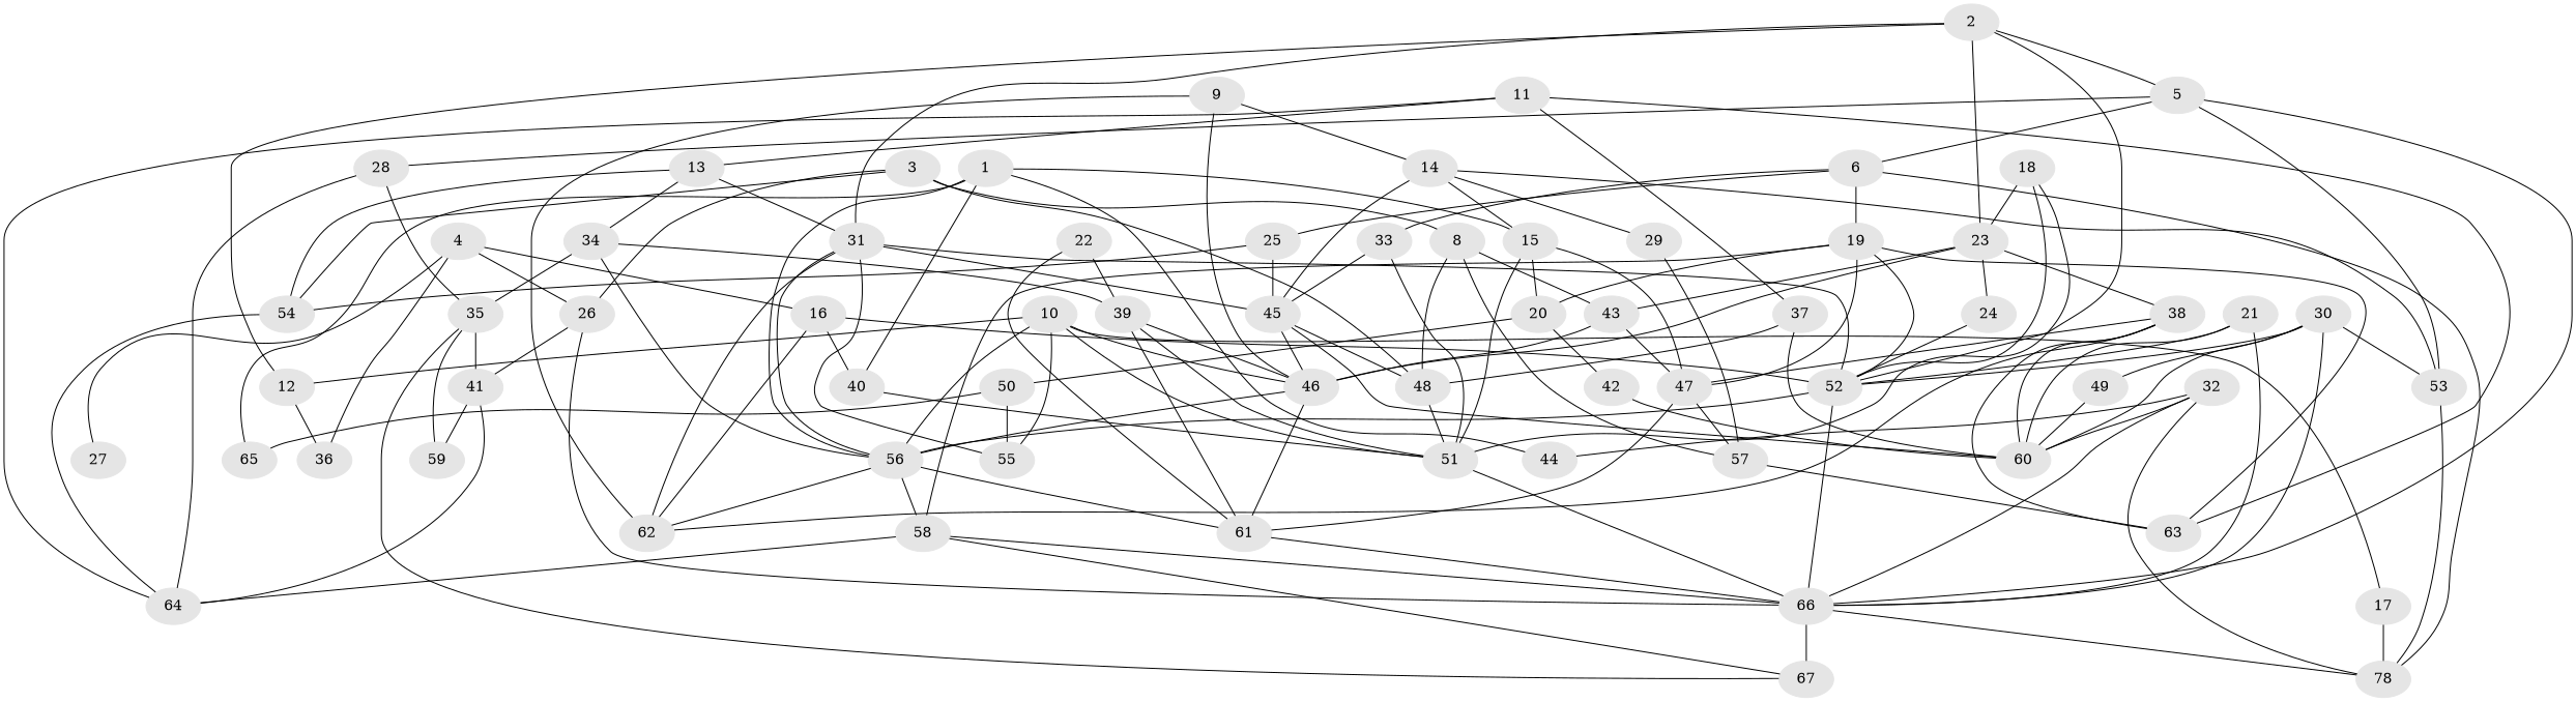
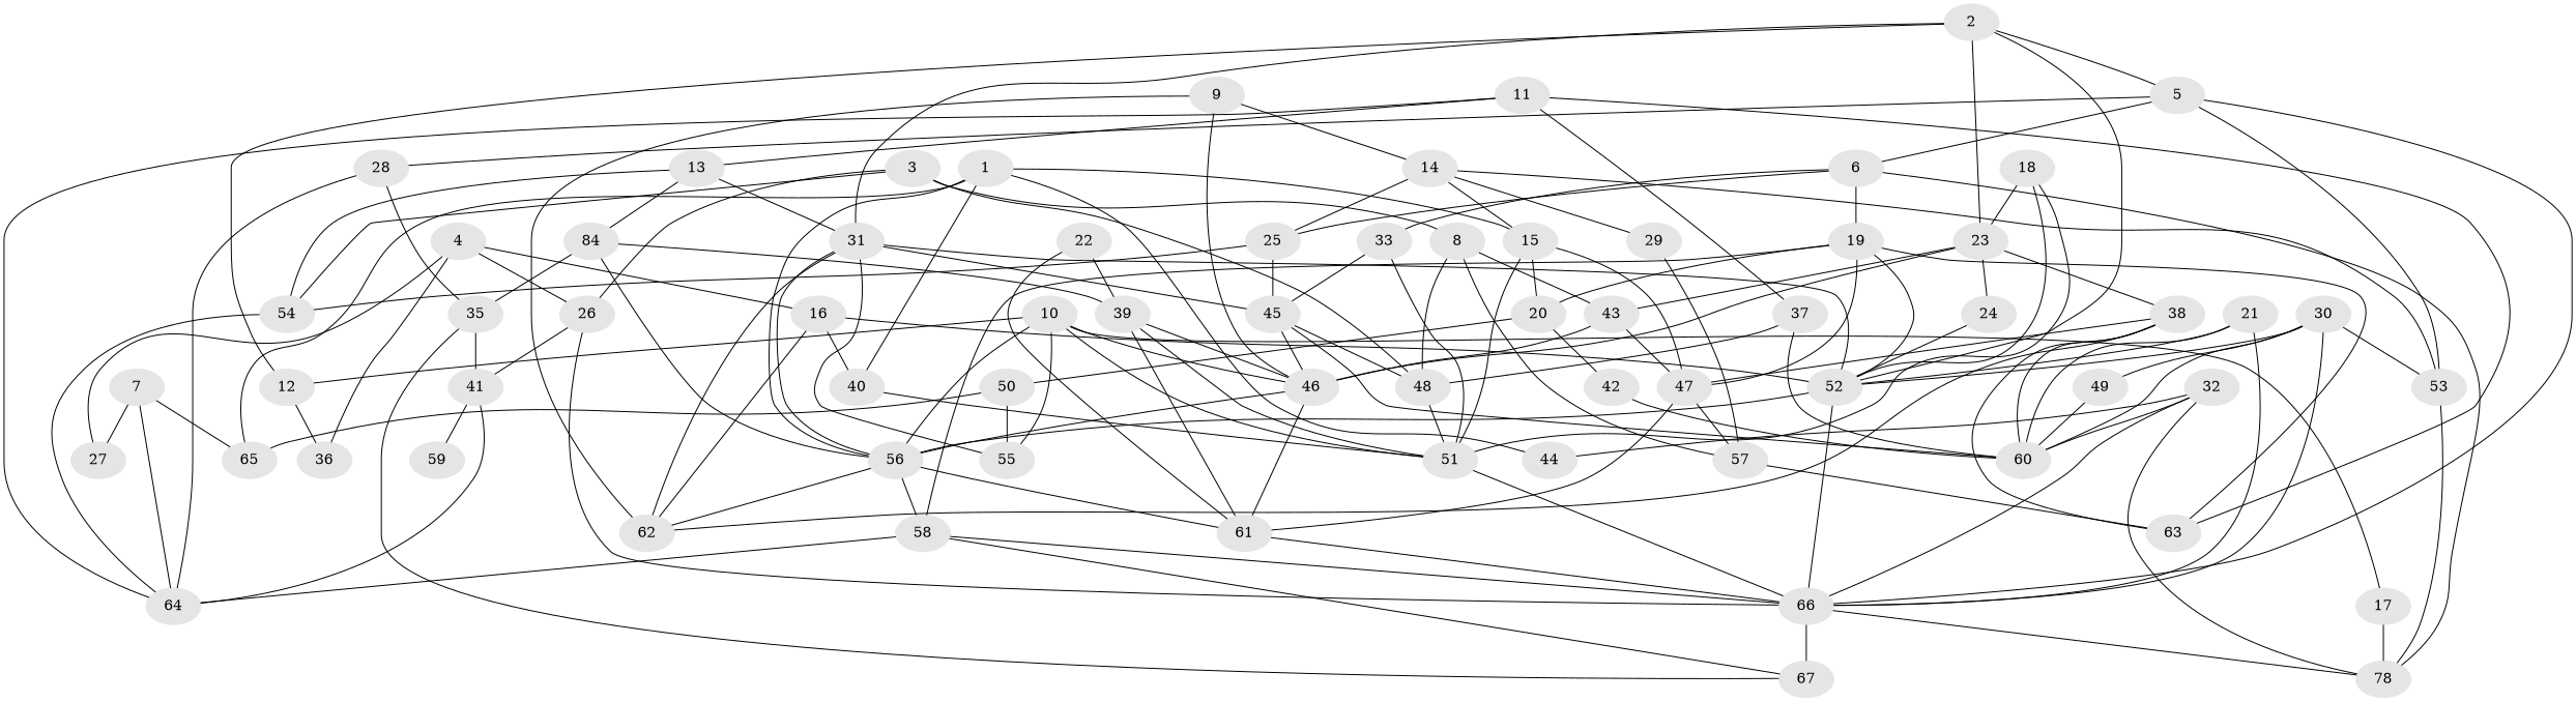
  graph {
    node [color=gray90 style=filled]
    edge [weight=1.0]
    1
    15
    40
    44
    56
    65
    51
    20
    47
    62
    58
    61
    2
    5
    12
    23
    31
    52
    6
    28
    53
    66
    36
    43
    46
    24
    38
    55
    45
    3
    8
    26
    48
    54
    57
    41
-   34
+   34 [label=84]
    39
    35
    64
    4
    16
    27
    19
    25
    33
    n47 [label=78]
    67
    63
+   7
    9
    14
    29
    10
    17
    11
    13
    37
    60
    42
    50
    18
    21
    22
    59
    30
    49
    32
    1 -- 15
    1 -- 40
    1 -- 44
    1 -- 56
    1 -- 65
    15 -- 51
    15 -- 20
    15 -- 47
    40 -- 51
    56 -- 62
    56 -- 58 [weight=2.0]
    56 -- 61
    51 -- 66
    20 -- 42
    20 -- 50
    47 -- 61
    47 -- 57
    58 -- 66
    58 -- 64
    58 -- 67
    61 -- 66
    2 -- 5
    2 -- 12
    2 -- 23
    2 -- 31
    2 -- 52
    5 -- 6
    5 -- 28 [weight=2.0]
    5 -- 53
    5 -- 66
    12 -- 36
    23 -- 43
    23 -- 46
    23 -- 24
    23 -- 38
    31 -- 56
    31 -- 62
    31 -- 52
    31 -- 55
    31 -- 45 [weight=2.0]
    52 -- 56
    52 -- 66
    6 -- 19
    6 -- 25
    6 -- 33
    6 -- n47
    28 -- 35
    28 -- 64
    53 -- n47
    66 -- n47
    66 -- 67 [weight=3.0]
    43 -- 47
    43 -- 46
    46 -- 56
    46 -- 61
    24 -- 52
    38 -- 47
    38 -- 62
    38 -- 63
    38 -- 60
    45 -- 46
    45 -- 48
    45 -- 60
    3 -- 8
    3 -- 26
    3 -- 48
    3 -- 54
    8 -- 43
    8 -- 48
    8 -- 57
    26 -- 66
    26 -- 41
    48 -- 51
    54 -- 64
    57 -- 63
    41 -- 64
    41 -- 59
    34 -- 56
    34 -- 39
    34 -- 35
    39 -- 51
    39 -- 61
    39 -- 46
    35 -- 41
    35 -- 67
-   35 -- 59
    4 -- 36
    4 -- 26
    4 -- 16
    4 -- 27
    16 -- 40
    16 -- 62
    16 -- 52
    19 -- 20
    19 -- 47
    19 -- 58
    19 -- 52
    19 -- 63
    25 -- 45
    25 -- 54
    33 -- 51
    33 -- 45
+   7 -- 65
+   7 -- 64
+   7 -- 27
    9 -- 62
    9 -- 46
    9 -- 14
    14 -- 15
    14 -- 53
-   14 -- 45
+   14 -- 25
    14 -- 29
    29 -- 57
    10 -- 56
    10 -- 51
    10 -- 12
    10 -- 46
    10 -- 55
    10 -- 17
    17 -- n47
    11 -- 64
    11 -- 63
    11 -- 13
    11 -- 37
    13 -- 31
    13 -- 54
    13 -- 34
    37 -- 48 [weight=2.0]
    37 -- 60 [weight=2.0]
    42 -- 60
    50 -- 65 [weight=2.0]
    50 -- 55
    18 -- 51
    18 -- 23
    18 -- 52
    21 -- 52
    21 -- 66
    21 -- 60
    22 -- 61
    22 -- 39 [weight=2.0]
    30 -- 52
    30 -- 53
    30 -- 66
    30 -- 60
    30 -- 49
    49 -- 60
    32 -- 44
    32 -- 66
    32 -- n47
    32 -- 60
  }
